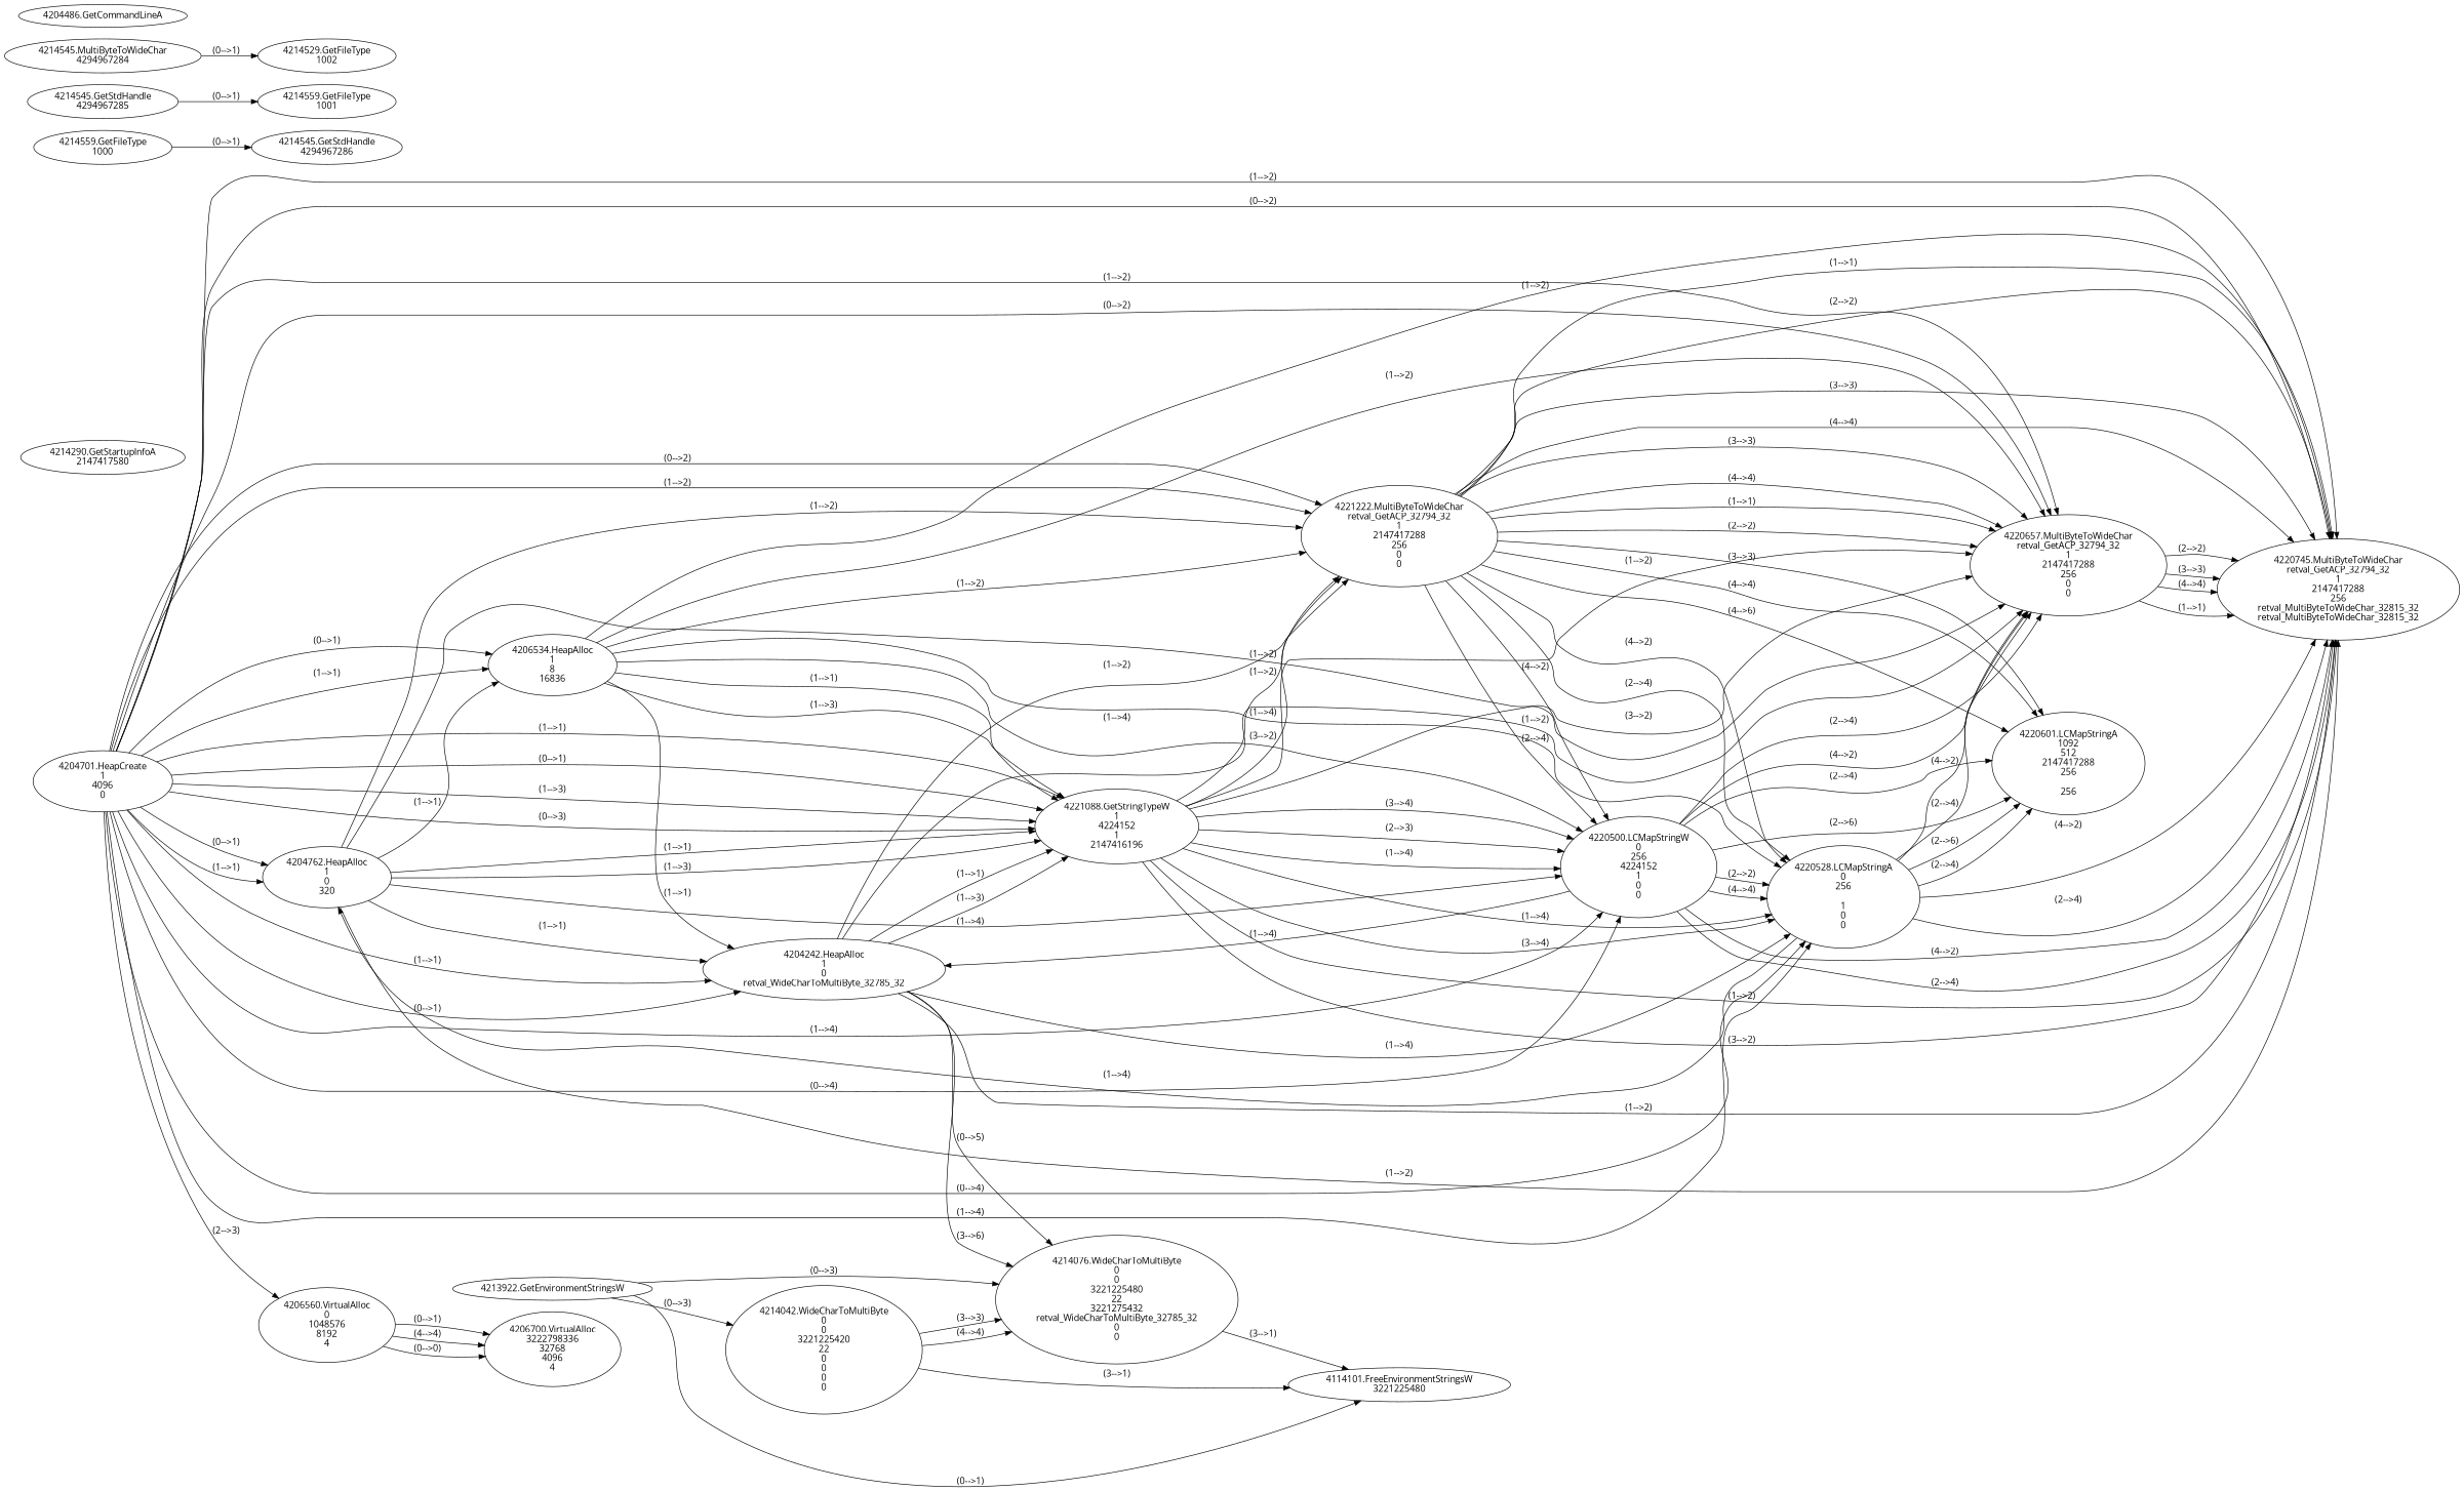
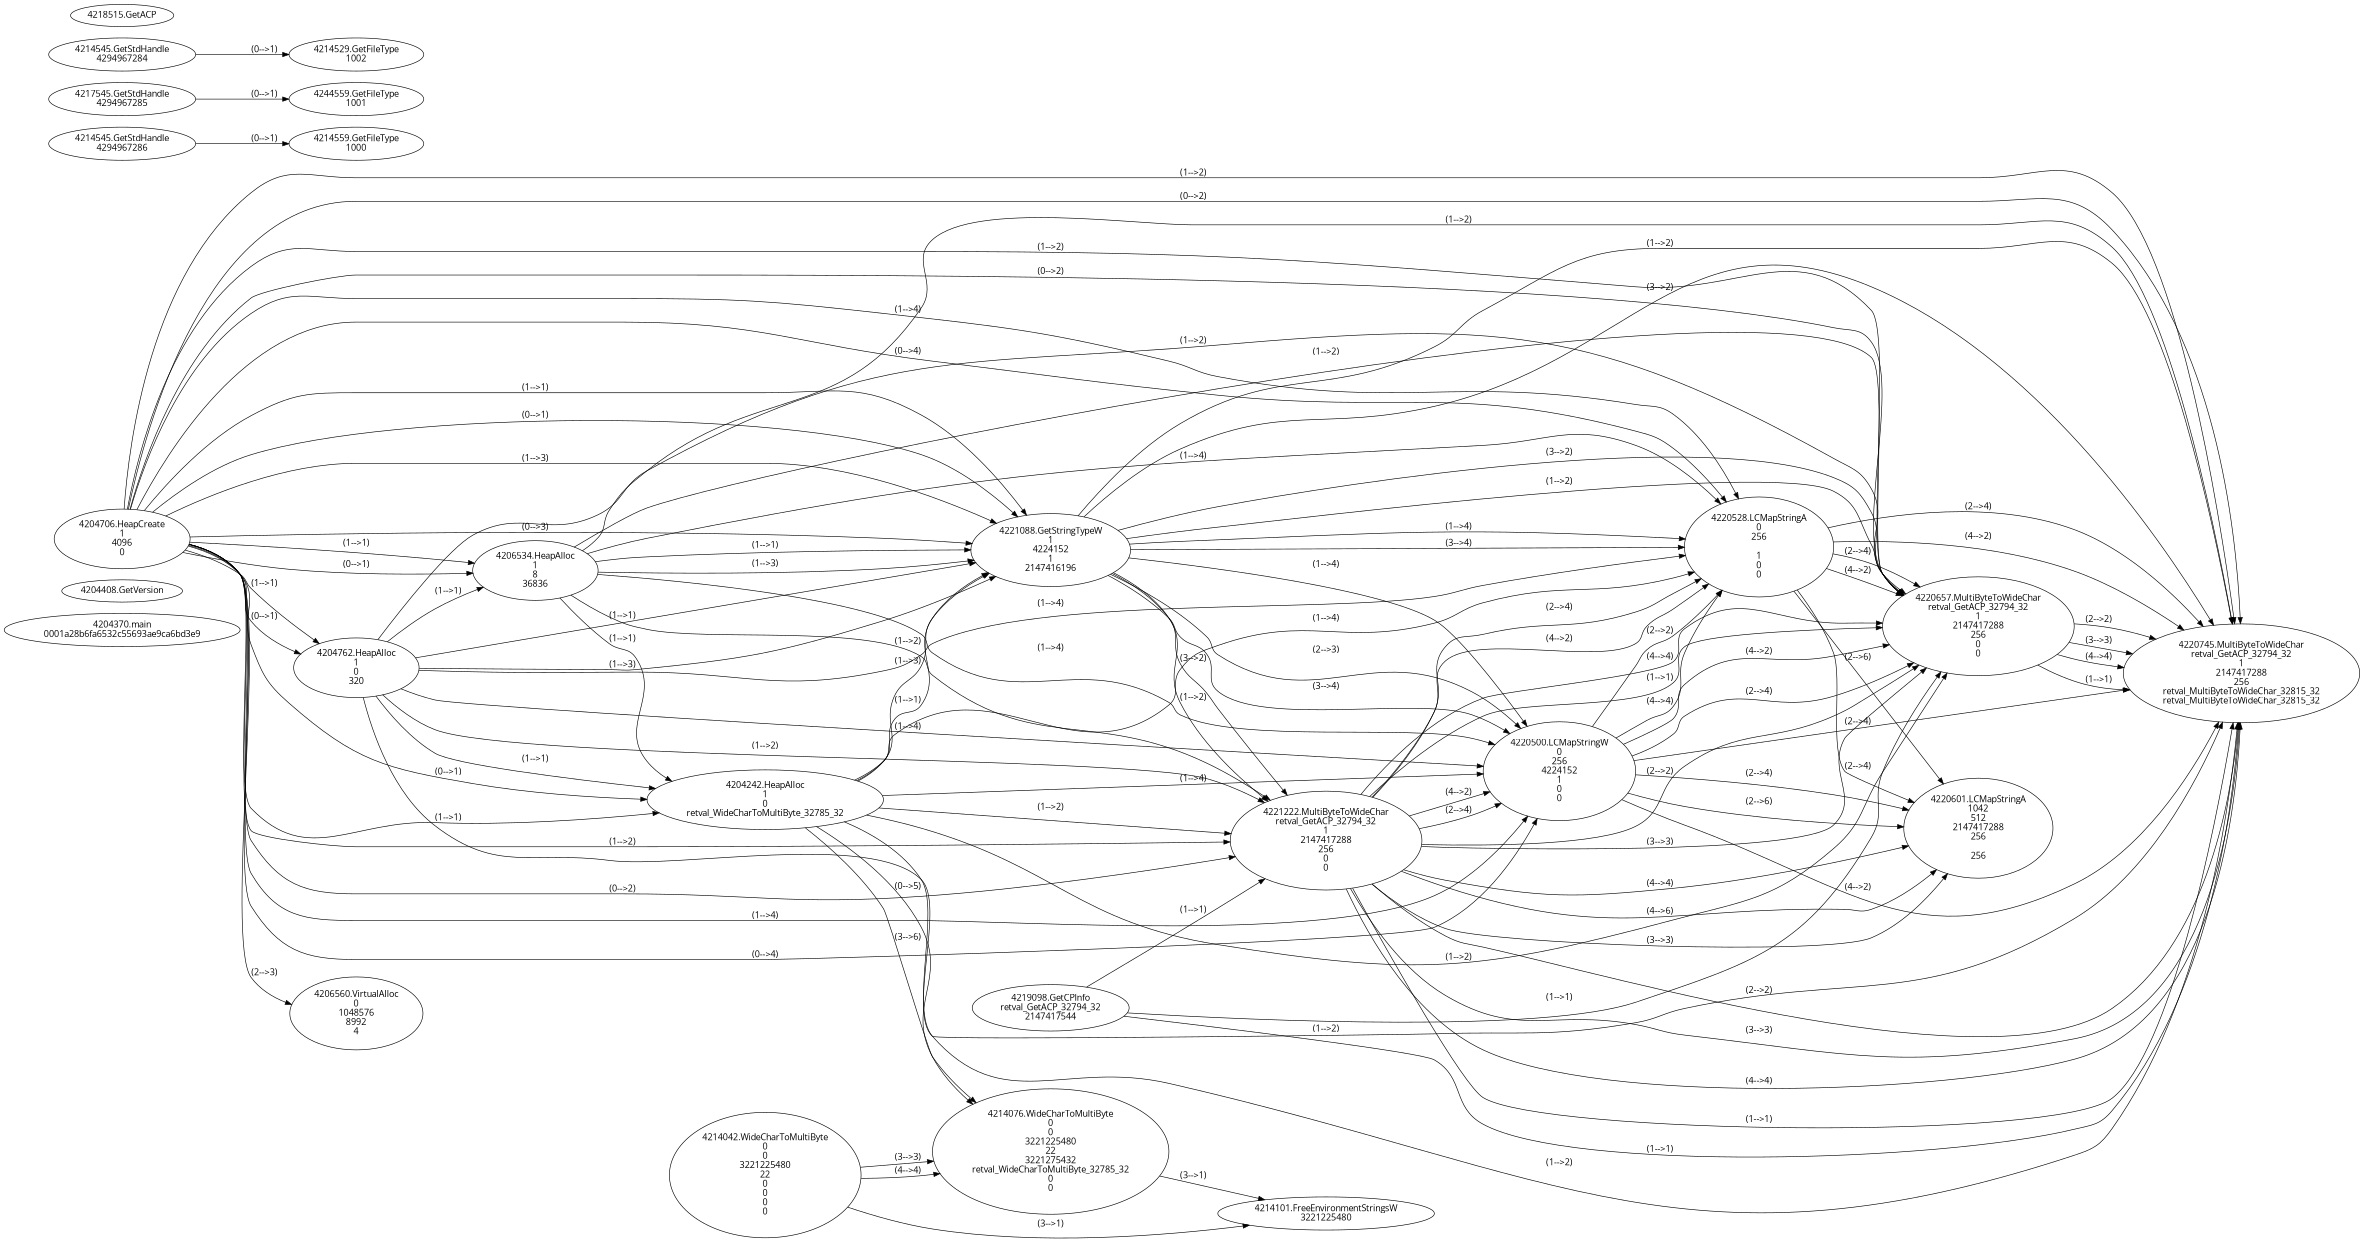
  digraph {
    fontname="Open Sans"
    rankdir=LR
    node [fontname="Open Sans"]
    edge [fontname="Open Sans"]
-   n3 [label="4204701.HeapCreate\n1\n4096\n0"]
+   n1 [label="4204370.main\n0001a28b6fa6532c55693ae9ca6bd3e9"]
+   n2 [label="4204408.GetVersion\n"]
+   n3 [label="4204706.HeapCreate\n1\n4096\n0"]
    n4 [label="4204762.HeapAlloc\n1\n0\n320"]
-   n5 [label="4206534.HeapAlloc\n1\n8\n16836"]
+   n5 [label="4206534.HeapAlloc\n1\n8\n36836"]
    n6 [label="4204242.HeapAlloc\n1\n0\nretval_WideCharToMultiByte_32785_32"]
    n7 [label="4221088.GetStringTypeW\n1\n4224152\n1\n2147416196"]
    n8 [label="4221222.MultiByteToWideChar\nretval_GetACP_32794_32\n1\n2147417288\n256\n0\n0"]
    n9 [label="4220500.LCMapStringW\n0\n256\n4224152\n1\n0\n0"]
    n10 [label="4220528.LCMapStringA\n0\n256\n\n1\n0\n0"]
    n11 [label="4220657.MultiByteToWideChar\nretval_GetACP_32794_32\n1\n2147417288\n256\n0\n0"]
    n12 [label="4220745.MultiByteToWideChar\nretval_GetACP_32794_32\n1\n2147417288\n256\nretval_MultiByteToWideChar_32815_32\nretval_MultiByteToWideChar_32815_32"]
-   n13 [label="4206560.VirtualAlloc\n0\n1048576\n8192\n4"]
-   n14 [label="4206700.VirtualAlloc\n3222798336\n32768\n4096\n4"]
+   n13 [label="4206560.VirtualAlloc\n0\n1048576\n8992\n4"]
    n15 [label="4214076.WideCharToMultiByte\n0\n0\n3221225480\n22\n3221275432\nretval_WideCharToMultiByte_32785_32\n0\n0"]
-   n16 [label="4220601.LCMapStringA\n1092\n512\n2147417288\n256\n\n256"]
-   n17 [label="4214290.GetStartupInfoA\n2147417580"]
+   n16 [label="4220601.LCMapStringA\n1042\n512\n2147417288\n256\n\n256"]
    n18 [label="4214545.GetStdHandle\n4294967286"]
    n19 [label="4214559.GetFileType\n1000"]
-   n20 [label="4214545.GetStdHandle\n4294967285"]
-   n21 [label="4214559.GetFileType\n1001"]
-   n22 [label="4214545.MultiByteToWideChar\n4294967284"]
+   n20 [label="4217545.GetStdHandle\n4294967285"]
+   n21 [label="4244559.GetFileType\n1001"]
+   n22 [label="4214545.GetStdHandle\n4294967284"]
    n23 [label="4214529.GetFileType\n1002"]
-   n24 [label="4204486.GetCommandLineA\n"]
-   n25 [label="4213922.GetEnvironmentStringsW\n"]
-   n26 [label="4214042.WideCharToMultiByte\n0\n0\n3221225420\n22\n0\n0\n0\n0"]
-   n27 [label="4114101.FreeEnvironmentStringsW\n3221225480"]
+   n26 [label="4214042.WideCharToMultiByte\n0\n0\n3221225480\n22\n0\n0\n0\n0"]
+   n27 [label="4214101.FreeEnvironmentStringsW\n3221225480"]
+   n28 [label="4218515.GetACP\n"]
+   n29 [label="4219098.GetCPInfo\nretval_GetACP_32794_32\n2147417544"]
    n3 -> n4 [label="(1-->1)"]
    n3 -> n4 [label="(0-->1)"]
    n3 -> n5 [label="(1-->1)"]
    n3 -> n5 [label="(0-->1)"]
    n3 -> n6 [label="(1-->1)"]
    n3 -> n6 [label="(0-->1)"]
    n3 -> n7 [label="(1-->1)"]
    n3 -> n7 [label="(0-->1)"]
    n3 -> n7 [label="(1-->3)"]
    n3 -> n7 [label="(0-->3)"]
    n3 -> n8 [label="(1-->2)"]
    n3 -> n8 [label="(0-->2)"]
    n3 -> n9 [label="(1-->4)"]
    n3 -> n9 [label="(0-->4)"]
    n3 -> n10 [label="(1-->4)"]
    n3 -> n10 [label="(0-->4)"]
    n3 -> n11 [label="(1-->2)"]
    n3 -> n11 [label="(0-->2)"]
    n3 -> n12 [label="(1-->2)"]
    n3 -> n12 [label="(0-->2)"]
    n3 -> n13 [label="(2-->3)"]
    n4 -> n5 [label="(1-->1)"]
    n4 -> n6 [label="(1-->1)"]
    n4 -> n7 [label="(1-->1)"]
    n4 -> n7 [label="(1-->3)"]
    n4 -> n8 [label="(1-->2)"]
    n4 -> n9 [label="(1-->4)"]
-   n10 -> n4 [label="(1-->4)"]
+   n4 -> n10 [label="(1-->4)"]
    n4 -> n11 [label="(1-->2)"]
    n4 -> n12 [label="(1-->2)"]
    n5 -> n6 [label="(1-->1)"]
    n5 -> n7 [label="(1-->1)"]
    n5 -> n7 [label="(1-->3)"]
    n5 -> n8 [label="(1-->2)"]
    n5 -> n9 [label="(1-->4)"]
    n5 -> n10 [label="(1-->4)"]
    n5 -> n11 [label="(1-->2)"]
    n5 -> n12 [label="(1-->2)"]
    n6 -> n7 [label="(1-->1)"]
    n6 -> n7 [label="(1-->3)"]
    n6 -> n8 [label="(1-->2)"]
-   n9 -> n6 [label="(1-->4)"]
+   n6 -> n9 [label="(1-->4)"]
    n6 -> n10 [label="(1-->4)"]
    n6 -> n11 [label="(1-->2)"]
    n6 -> n12 [label="(1-->2)"]
    n6 -> n15 [label="(0-->5)"]
    n6 -> n15 [label="(3-->6)"]
    n7 -> n8 [label="(1-->2)"]
    n7 -> n8 [label="(3-->2)"]
    n7 -> n9 [label="(2-->3)"]
    n7 -> n9 [label="(1-->4)"]
    n7 -> n9 [label="(3-->4)"]
    n7 -> n10 [label="(1-->4)"]
    n7 -> n10 [label="(3-->4)"]
    n7 -> n11 [label="(1-->2)"]
    n7 -> n11 [label="(3-->2)"]
    n7 -> n12 [label="(1-->2)"]
    n7 -> n12 [label="(3-->2)"]
    n8 -> n9 [label="(4-->2)"]
    n8 -> n9 [label="(2-->4)"]
    n8 -> n10 [label="(4-->2)"]
    n8 -> n10 [label="(2-->4)"]
    n8 -> n11 [label="(1-->1)"]
    n8 -> n11 [label="(2-->2)"]
    n8 -> n11 [label="(3-->3)"]
    n8 -> n11 [label="(4-->4)"]
    n8 -> n12 [label="(1-->1)"]
    n8 -> n12 [label="(2-->2)"]
    n8 -> n12 [label="(3-->3)"]
    n8 -> n12 [label="(4-->4)"]
    n8 -> n16 [label="(3-->3)"]
    n8 -> n16 [label="(4-->4)"]
    n8 -> n16 [label="(4-->6)"]
    n9 -> n10 [label="(2-->2)"]
    n9 -> n10 [label="(4-->4)"]
    n9 -> n11 [label="(4-->2)"]
    n9 -> n11 [label="(2-->4)"]
    n9 -> n12 [label="(4-->2)"]
    n9 -> n12 [label="(2-->4)"]
    n9 -> n16 [label="(2-->4)"]
    n9 -> n16 [label="(2-->6)"]
    n10 -> n11 [label="(4-->2)"]
    n10 -> n11 [label="(2-->4)"]
    n10 -> n12 [label="(4-->2)"]
    n10 -> n12 [label="(2-->4)"]
    n10 -> n16 [label="(2-->4)"]
    n10 -> n16 [label="(2-->6)"]
    n11 -> n12 [label="(1-->1)"]
    n11 -> n12 [label="(2-->2)"]
    n11 -> n12 [label="(3-->3)"]
    n11 -> n12 [label="(4-->4)"]
-   n13 -> n14 [label="(0-->1)"]
-   n13 -> n14 [label="(4-->4)"]
-   n13 -> n14 [label="(0-->0)"]
    n15 -> n27 [label="(3-->1)"]
-   n19 -> n18 [label="(0-->1)"]
+   n18 -> n19 [label="(0-->1)"]
    n20 -> n21 [label="(0-->1)"]
    n22 -> n23 [label="(0-->1)"]
-   n25 -> n15 [label="(0-->3)"]
-   n25 -> n26 [label="(0-->3)"]
-   n25 -> n27 [label="(0-->1)"]
    n26 -> n15 [label="(3-->3)"]
    n26 -> n15 [label="(4-->4)"]
    n26 -> n27 [label="(3-->1)"]
+   n29 -> n8 [label="(1-->1)"]
+   n29 -> n11 [label="(1-->1)"]
+   n29 -> n12 [label="(1-->1)"]
  }
